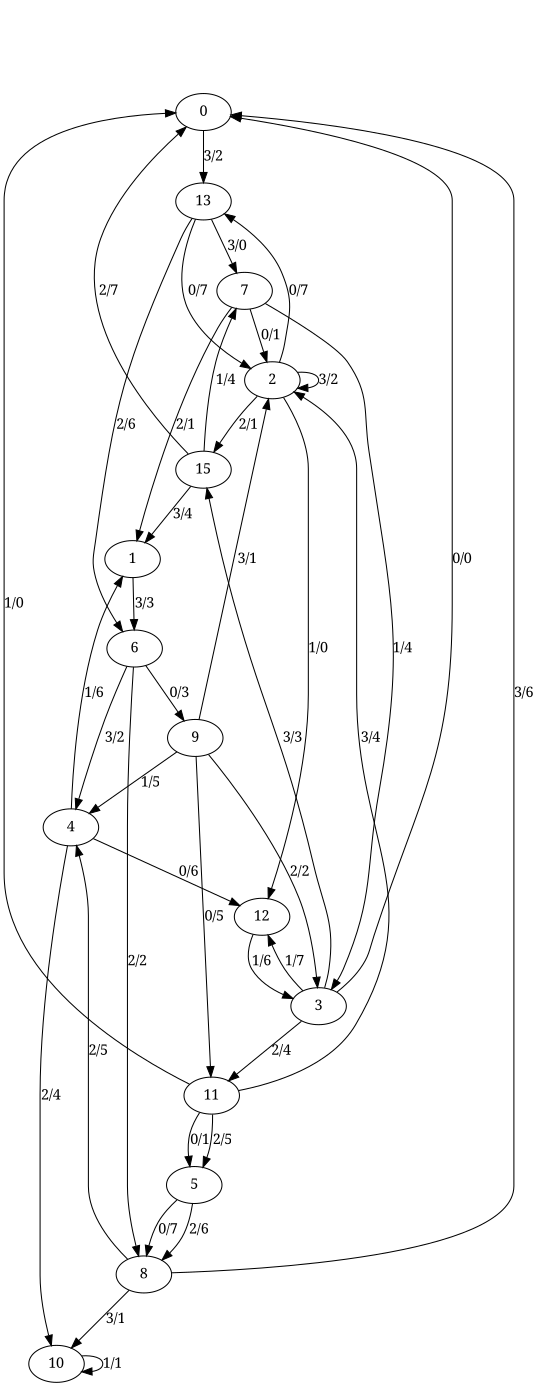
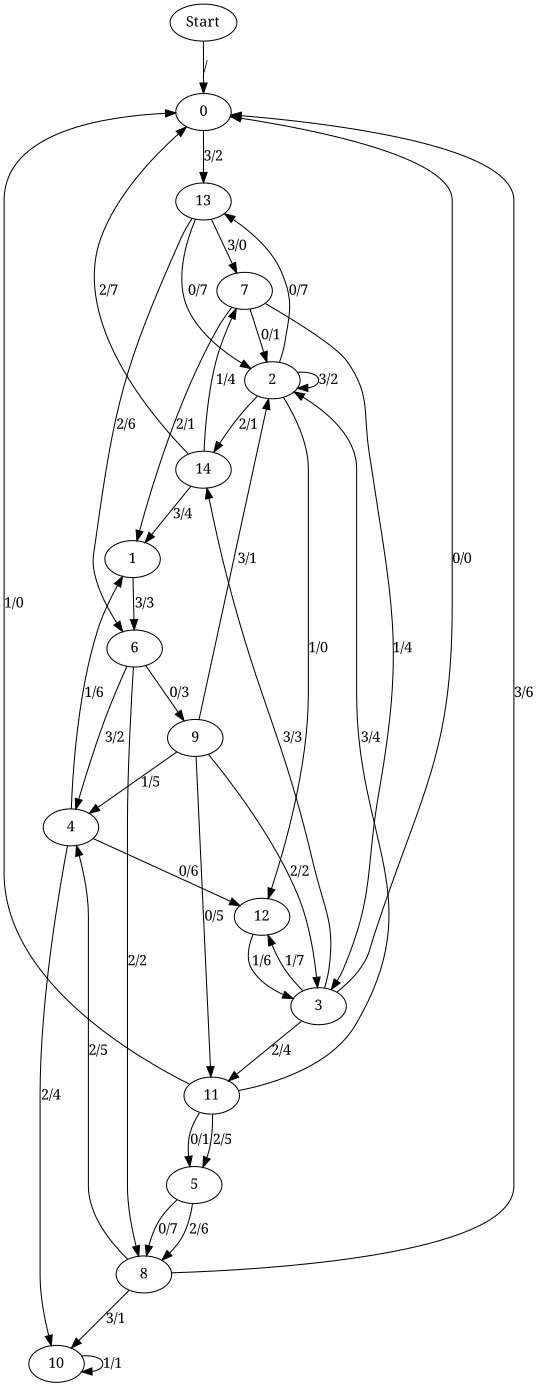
  digraph {
    fontname="Noto Serif"
    node [fontname="Noto Serif"]
    edge [fontname="Noto Serif"]
+   Start
    0
    13
    7
    2
    6
    3
    1
    12
-   14 [label=15]
+   14
    4
    9
    8
    11
    5
    10
+   Start -> 0 [label="/"]
    0 -> 13 [label="3/2"]
    13 -> 7 [label="3/0"]
    13 -> 2 [label="0/7"]
    13 -> 6 [label="2/6"]
    7 -> 2 [label="0/1"]
    7 -> 3 [label="1/4"]
    7 -> 1 [label="2/1"]
    2 -> 13 [label="0/7"]
    2 -> 2 [label="3/2"]
    2 -> 12 [label="1/0"]
    2 -> 14 [label="2/1"]
    6 -> 4 [label="3/2"]
    6 -> 9 [label="0/3"]
    6 -> 8 [label="2/2"]
    3 -> 0 [label="0/0"]
    3 -> 12 [label="1/7"]
    3 -> 14 [label="3/3"]
    3 -> 11 [label="2/4"]
    1 -> 6 [label="3/3"]
    12 -> 3 [label="1/6"]
    14 -> 0 [label="2/7"]
    14 -> 7 [label="1/4"]
    14 -> 1 [label="3/4"]
    4 -> 1 [label="1/6"]
    4 -> 12 [label="0/6"]
    4 -> 10 [label="2/4"]
    9 -> 2 [label="3/1"]
    9 -> 3 [label="2/2"]
    9 -> 4 [label="1/5"]
    9 -> 11 [label="0/5"]
    8 -> 0 [label="3/6"]
    8 -> 4 [label="2/5"]
    8 -> 10 [label="3/1"]
    11 -> 0 [label="1/0"]
    11 -> 2 [label="3/4"]
    11 -> 5 [label="0/1"]
    11 -> 5 [label="2/5"]
    5 -> 8 [label="2/6"]
    5 -> 8 [label="0/7"]
    10 -> 10 [label="1/1"]
  }
